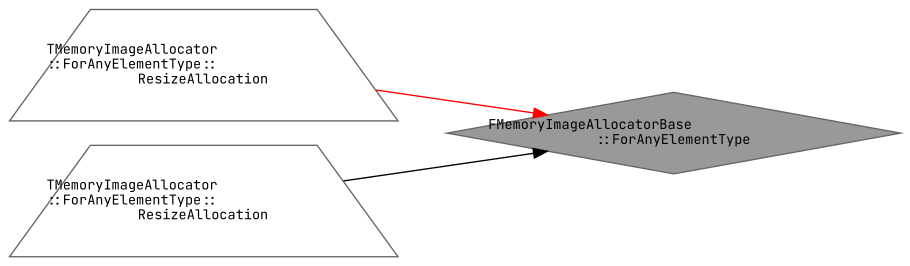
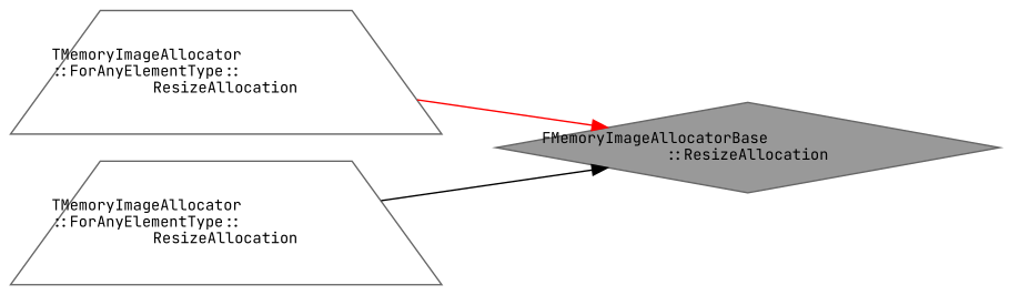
  digraph {
    rankdir=RL
    fontname="JetBrains Mono"
    node [color=grey40 fillcolor=white fontname="JetBrains Mono" fontsize=10 shape=trapezium style=filled]
    edge [dir=back fontname="JetBrains Mono" fontsize=10 labelfontname=Helvetica labelfontsize=10 style=solid]
-   n1 [color=gray40 fillcolor=grey60 fontcolor=black height=0.2 label="FMemoryImageAllocatorBase\l::ForAnyElementType" shape=diamond width=0.4]
+   n1 [color=gray40 fillcolor=grey60 fontcolor=black height=0.2 label="FMemoryImageAllocatorBase\l::ResizeAllocation" shape=diamond width=0.4]
    n2 [height=0.2 label="TMemoryImageAllocator\l::ForAnyElementType::\lResizeAllocation" width=0.4]
    n3 [height=0.2 label="TMemoryImageAllocator\l::ForAnyElementType::\lResizeAllocation" width=0.4]
    n1 -> n2 [color=red]
    n1 -> n3 [color=black]
  }
